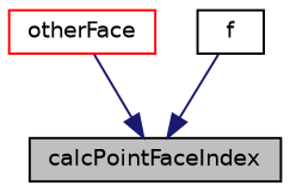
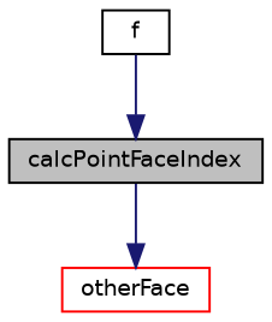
  digraph {
    rankdir=TB
    node [color=black fontname=Helvetica fontsize=10 shape=record]
    edge [color=midnightblue fontname=Helvetica fontsize=10 labelfontname=Helvetica labelfontsize=10 style=solid]
    n1 [fillcolor=grey75 fontcolor=black height=0.2 label=calcPointFaceIndex style=filled width=0.4]
    n2 [color=red height=0.2 label=otherFace width=0.4]
    n3 [height=0.2 label=f width=0.4]
-   n2 -> n1
+   n1 -> n2
    n3 -> n1
  }
